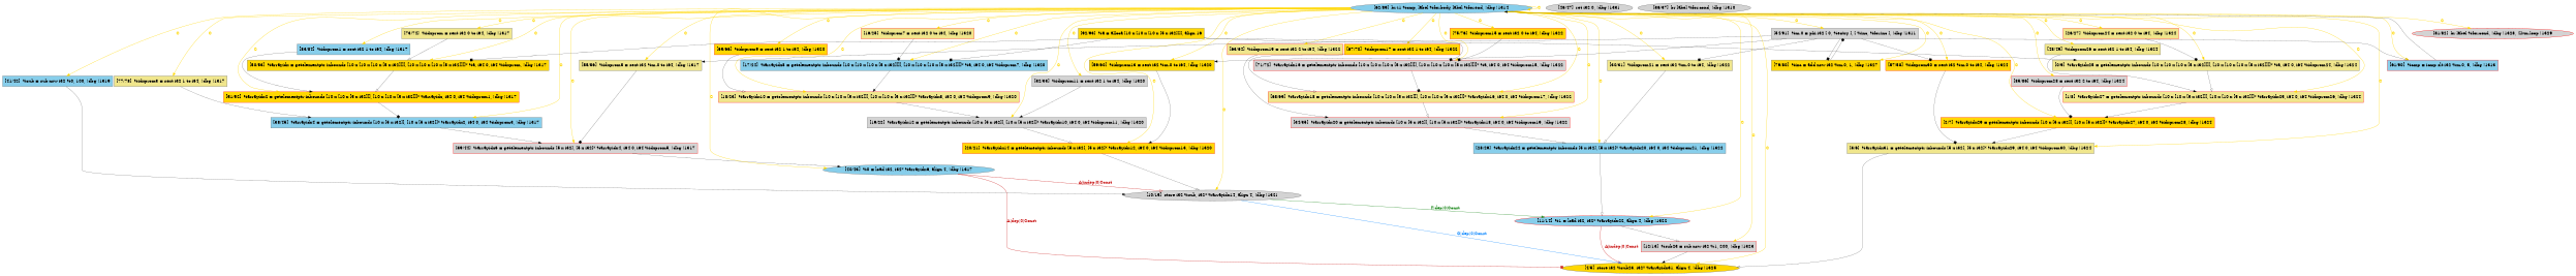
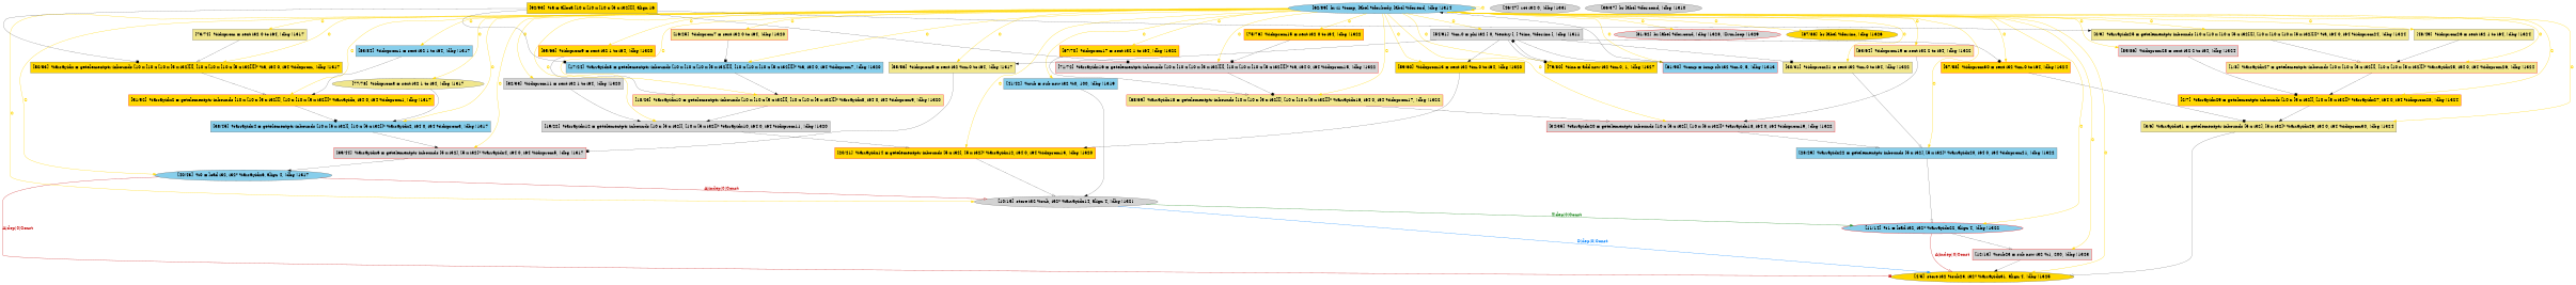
  digraph {
    node [color=gray40 fillcolor=khaki shape=rectangle style=filled]
    edge [color=black fontcolor=black penwidth=1.0 style=solid]
    n1 [color=red label="[63/64]  %idxprom19 = sext i32 2 to i64, !dbg !1322"]
    n2 [color=red fillcolor=lightgrey label="[34/35]  %arrayidx20 = getelementptr inbounds [10 x [5 x i32]], [10 x [5 x i32]]* %arrayidx18, i64 0, i64 %idxprom19, !dbg !1322"]
    n3 [fillcolor=skyblue label="[28/29]  %arrayidx22 = getelementptr inbounds [5 x i32], [5 x i32]* %arrayidx20, i64 0, i64 %idxprom21, !dbg !1322"]
    n4 [color=red fillcolor=gold label="[65/66]  %idxprom9 = sext i32 1 to i64, !dbg !1320"]
    n5 [color=red label="[18/23]  %arrayidx10 = getelementptr inbounds [10 x [10 x [5 x i32]]], [10 x [10 x [5 x i32]]]* %arrayidx8, i64 0, i64 %idxprom9, !dbg !1320"]
    n6 [fillcolor=lightgrey label="[19/22]  %arrayidx12 = getelementptr inbounds [10 x [5 x i32]], [10 x [5 x i32]]* %arrayidx10, i64 0, i64 %idxprom11, !dbg !1320"]
    n7 [color=red fillcolor=gold label="[67/70]  %idxprom17 = sext i32 1 to i64, !dbg !1322"]
    n8 [color=red label="[68/69]  %arrayidx18 = getelementptr inbounds [10 x [10 x [5 x i32]]], [10 x [10 x [5 x i32]]]* %arrayidx16, i64 0, i64 %idxprom17, !dbg !1322"]
    n9 [color=red fillcolor=lightgrey label="[71/72]  %arrayidx16 = getelementptr inbounds [10 x [10 x [10 x [5 x i32]]]], [10 x [10 x [10 x [5 x i32]]]]* %a, i64 0, i64 %idxprom15, !dbg !1322"]
    n10 [label="[73/74]  %idxprom = sext i32 0 to i64, !dbg !1317"]
    n11 [fillcolor=gold label="[50/53]  %arrayidx = getelementptr inbounds [10 x [10 x [10 x [5 x i32]]]], [10 x [10 x [10 x [5 x i32]]]]* %a, i64 0, i64 %idxprom, !dbg !1317"]
    n12 [color=red fillcolor=gold label="[51/52]  %arrayidx2 = getelementptr inbounds [10 x [10 x [5 x i32]]], [10 x [10 x [5 x i32]]]* %arrayidx, i64 0, i64 %idxprom1, !dbg !1317"]
    n13 [fillcolor=skyblue label="[41/42]  %sub = sub nsw i32 %0, 100, !dbg !1319"]
    n14 [fillcolor=lightgrey label="[10/15]  store i32 %sub, i32* %arrayidx14, align 4, !dbg !1321" shape=ellipse]
    n15 [color=red fillcolor=skyblue label="[11/14]  %1 = load i32, i32* %arrayidx22, align 4, !dbg !1322" shape=ellipse]
    n16 [fillcolor=gold label="[4/5]  store i32 %sub23, i32* %arrayidx31, align 4, !dbg !1325" shape=ellipse]
    n17 [color=red fillcolor=gold label="[20/21]  %arrayidx14 = getelementptr inbounds [5 x i32], [5 x i32]* %arrayidx12, i64 0, i64 %idxprom13, !dbg !1320"]
    n18 [fillcolor=gold label="[59/60]  %idxprom13 = sext i32 %m.0 to i64, !dbg !1320"]
    n19 [color=red fillcolor=lightgrey label="[12/13]  %sub23 = sub nsw i32 %1, 200, !dbg !1323"]
    n20 [color=red fillcolor=lightgrey label="[81/82]  br label %for.cond, !dbg !1328, !llvm.loop !1329" shape=ellipse]
    n21 [label="[0/9]  %arrayidx25 = getelementptr inbounds [10 x [10 x [10 x [5 x i32]]]], [10 x [10 x [10 x [5 x i32]]]]* %a, i64 0, i64 %idxprom24, !dbg !1324"]
    n22 [color=red label="[1/8]  %arrayidx27 = getelementptr inbounds [10 x [10 x [5 x i32]]], [10 x [10 x [5 x i32]]]* %arrayidx25, i64 0, i64 %idxprom26, !dbg !1324"]
    n23 [color=red fillcolor=gold label="[2/7]  %arrayidx29 = getelementptr inbounds [10 x [5 x i32]], [10 x [5 x i32]]* %arrayidx27, i64 0, i64 %idxprom28, !dbg !1324"]
    n24 [fillcolor=lightgrey label="[46/47]  ret i32 0, !dbg !1331" shape=ellipse]
    n25 [fillcolor=skyblue label="[38/45]  %arrayidx4 = getelementptr inbounds [10 x [5 x i32]], [10 x [5 x i32]]* %arrayidx2, i64 0, i64 %idxprom3, !dbg !1317"]
    n26 [color=red fillcolor=lightgrey label="[39/44]  %arrayidx6 = getelementptr inbounds [5 x i32], [5 x i32]* %arrayidx4, i64 0, i64 %idxprom5, !dbg !1317"]
    n27 [fillcolor=skyblue label="[40/43]  %0 = load i32, i32* %arrayidx6, align 4, !dbg !1317" shape=ellipse]
    n28 [fillcolor=skyblue label="[62/89]  br i1 %cmp, label %for.body, label %for.end, !dbg !1314" shape=ellipse]
    n29 [color=red fillcolor=skyblue label="[61/90]  %cmp = icmp slt i32 %m.0, 5, !dbg !1313"]
    n30 [color=red label="[16/25]  %idxprom7 = sext i32 0 to i64, !dbg !1320"]
    n31 [label="[48/49]  %idxprom26 = sext i32 1 to i64, !dbg !1324"]
-   n32 [label="[77/78]  %idxprom3 = sext i32 1 to i64, !dbg !1317"]
+   n32 [label="[77/78]  %idxprom3 = sext i32 1 to i64, !dbg !1317" shape=ellipse]
    n33 [fillcolor=lightgrey label="[32/33]  %idxprom11 = sext i32 1 to i64, !dbg !1320"]
    n34 [color=red fillcolor=gold label="[57/58]  %idxprom30 = sext i32 %m.0 to i64, !dbg !1324"]
    n35 [color=red fillcolor=gold label="[75/76]  %idxprom15 = sext i32 0 to i64, !dbg !1322"]
    n36 [fillcolor=lightgrey label="[54/91]  %m.0 = phi i32 [ 0, %entry ], [ %inc, %for.inc ], !dbg !1311"]
    n37 [label="[30/31]  %idxprom21 = sext i32 %m.0 to i64, !dbg !1322"]
    n38 [color=red fillcolor=lightgrey label="[85/86]  %idxprom28 = sext i32 2 to i64, !dbg !1324"]
    n39 [fillcolor=gold label="[79/80]  %inc = add nsw i32 %m.0, 1, !dbg !1327"]
+   n40 [fillcolor=gold label="[87/88]  br label %for.inc, !dbg !1326" shape=ellipse]
    n41 [fillcolor=skyblue label="[17/24]  %arrayidx8 = getelementptr inbounds [10 x [10 x [10 x [5 x i32]]]], [10 x [10 x [10 x [5 x i32]]]]* %a, i64 0, i64 %idxprom7, !dbg !1320"]
    n42 [fillcolor=skyblue label="[83/84]  %idxprom1 = sext i32 1 to i64, !dbg !1317"]
-   n43 [color=red label="[26/27]  %idxprom24 = sext i32 0 to i64, !dbg !1324"]
    n44 [label="[3/6]  %arrayidx31 = getelementptr inbounds [5 x i32], [5 x i32]* %arrayidx29, i64 0, i64 %idxprom30, !dbg !1324"]
    n45 [label="[55/56]  %idxprom5 = sext i32 %m.0 to i64, !dbg !1317"]
    n46 [fillcolor=lightgrey label="[36/37]  br label %for.cond, !dbg !1310" shape=ellipse]
    n47 [fillcolor=gold label="[92/93]  %a = alloca [10 x [10 x [10 x [5 x i32]]]], align 16"]
    n1 -> n2 [arrowhead=normal penwidth=0.5]
    n2 -> n3 [arrowhead=onormal penwidth=0.5]
    n3 -> n15 [arrowhead=onormal penwidth=0.5]
    n4 -> n5 [arrowhead=onormal penwidth=0.5]
    n5 -> n6 [arrowhead=normal penwidth=0.5]
    n6 -> n17 [arrowhead=onormal penwidth=0.5]
    n7 -> n8 [arrowhead=onormal penwidth=0.5]
    n8 -> n2 [arrowhead=onormal penwidth=0.5]
    n9 -> n8 [arrowhead=box penwidth=0.5]
    n10 -> n11 [arrowhead=onormal penwidth=0.5]
    n11 -> n12 [arrowhead=onormal penwidth=0.5]
    n12 -> n25 [arrowhead=box penwidth=0.5]
    n13 -> n14 [arrowhead=normal penwidth=0.5]
    n14 -> n15 [arrowhead=normal color=forestgreen fontcolor=forestgreen label="T|dep|0|Const"]
    n14 -> n16 [arrowhead=normal color=dodgerblue fontcolor=dodgerblue label="O|dep|0|Const"]
    n15 -> n16 [arrowhead=onormal color=firebrick3 fontcolor=firebrick3 label="A|indep|0|Const"]
    n15 -> n19 [arrowhead=onormal penwidth=0.5]
    n17 -> n14 [arrowhead=onormal penwidth=0.5]
    n18 -> n17 [arrowhead=normal penwidth=0.5]
    n19 -> n16 [arrowhead=normal penwidth=0.5]
    n21 -> n22 [arrowhead=onormal penwidth=0.5]
    n22 -> n23 [arrowhead=normal penwidth=0.5]
    n23 -> n44 [arrowhead=normal penwidth=0.5]
    n25 -> n26 [arrowhead=normal penwidth=0.5]
    n26 -> n27 [arrowhead=normal penwidth=0.5]
    n27 -> n14 [arrowhead=onormal color=firebrick3 fontcolor=firebrick3 label="A|indep|0|Const"]
    n27 -> n16 [arrowhead=box color=firebrick3 fontcolor=firebrick3 label="A|dep|0|Const"]
    n28 -> n1 [color=gold fontcolor=gold label=C]
    n28 -> n2 [color=gold fontcolor=gold label=C]
    n28 -> n3 [color=gold fontcolor=gold label=C]
    n28 -> n4 [color=gold fontcolor=gold label=C]
    n28 -> n5 [color=gold fontcolor=gold label=C]
    n28 -> n6 [color=gold fontcolor=gold label=C]
    n28 -> n7 [color=gold fontcolor=gold label=C]
    n28 -> n8 [color=gold fontcolor=gold label=C]
    n28 -> n9 [color=gold fontcolor=gold label=C]
    n28 -> n10 [color=gold fontcolor=gold label=C]
    n28 -> n11 [color=gold fontcolor=gold label=C]
    n28 -> n12 [color=gold fontcolor=gold label=C]
    n28 -> n13 [color=gold fontcolor=gold label=C]
    n28 -> n14 [color=gold fontcolor=gold label=C]
    n28 -> n15 [color=gold fontcolor=gold label=C]
    n28 -> n16 [color=gold fontcolor=gold label=C]
    n28 -> n17 [color=gold fontcolor=gold label=C]
    n28 -> n18 [color=gold fontcolor=gold label=C]
    n28 -> n19 [color=gold fontcolor=gold label=C]
    n28 -> n20 [color=gold fontcolor=gold label=C]
    n28 -> n21 [color=gold fontcolor=gold label=C]
    n28 -> n22 [color=gold fontcolor=gold label=C]
    n28 -> n23 [color=gold fontcolor=gold label=C]
    n28 -> n25 [color=gold fontcolor=gold label=C]
    n28 -> n26 [color=gold fontcolor=gold label=C]
    n28 -> n27 [color=gold fontcolor=gold label=C]
    n28 -> n28 [color=gold fontcolor=gold label=C]
    n28 -> n29 [color=gold fontcolor=gold label=C]
    n28 -> n30 [color=gold fontcolor=gold label=C]
    n28 -> n31 [color=gold fontcolor=gold label=C]
    n28 -> n32 [color=gold fontcolor=gold label=C]
    n28 -> n33 [color=gold fontcolor=gold label=C]
    n28 -> n34 [color=gold fontcolor=gold label=C]
    n28 -> n35 [color=gold fontcolor=gold label=C]
    n28 -> n36 [color=gold fontcolor=gold label=C]
    n28 -> n37 [color=gold fontcolor=gold label=C]
    n28 -> n38 [color=gold fontcolor=gold label=C]
    n28 -> n39 [color=gold fontcolor=gold label=C]
+   n28 -> n40 [color=gold fontcolor=gold label=C]
    n28 -> n41 [color=gold fontcolor=gold label=C]
    n28 -> n42 [color=gold fontcolor=gold label=C]
-   n28 -> n43 [color=gold fontcolor=gold label=C]
    n28 -> n44 [color=gold fontcolor=gold label=C]
    n28 -> n45 [color=gold fontcolor=gold label=C]
    n29 -> n28 [arrowhead=normal penwidth=0.5]
    n30 -> n41 [arrowhead=box penwidth=0.5]
    n31 -> n22 [arrowhead=normal penwidth=0.5]
    n32 -> n25 [arrowhead=normal penwidth=0.5]
    n33 -> n6 [arrowhead=normal penwidth=0.5]
    n34 -> n44 [arrowhead=box penwidth=0.5]
    n35 -> n9 [arrowhead=box penwidth=0.5]
    n36 -> n18 [arrowhead=normal penwidth=0.5]
    n36 -> n29 [arrowhead=onormal penwidth=0.5]
    n36 -> n34 [arrowhead=box penwidth=0.5]
    n36 -> n37 [arrowhead=box penwidth=0.5]
    n36 -> n39 [arrowhead=box penwidth=0.5]
    n36 -> n45 [arrowhead=normal penwidth=0.5]
    n37 -> n3 [arrowhead=onormal penwidth=0.5]
    n38 -> n23 [arrowhead=box penwidth=0.5]
    n39 -> n36 [arrowhead=box penwidth=0.5]
    n41 -> n5 [arrowhead=normal penwidth=0.5]
    n42 -> n12 [arrowhead=normal penwidth=0.5]
-   n43 -> n21 [arrowhead=box penwidth=0.5]
    n44 -> n16 [arrowhead=onormal penwidth=0.5]
    n45 -> n26 [arrowhead=box penwidth=0.5]
    n47 -> n9 [arrowhead=box penwidth=0.5]
    n47 -> n11 [arrowhead=box penwidth=0.5]
    n47 -> n21 [arrowhead=normal penwidth=0.5]
    n47 -> n41 [arrowhead=box penwidth=0.5]
  }
